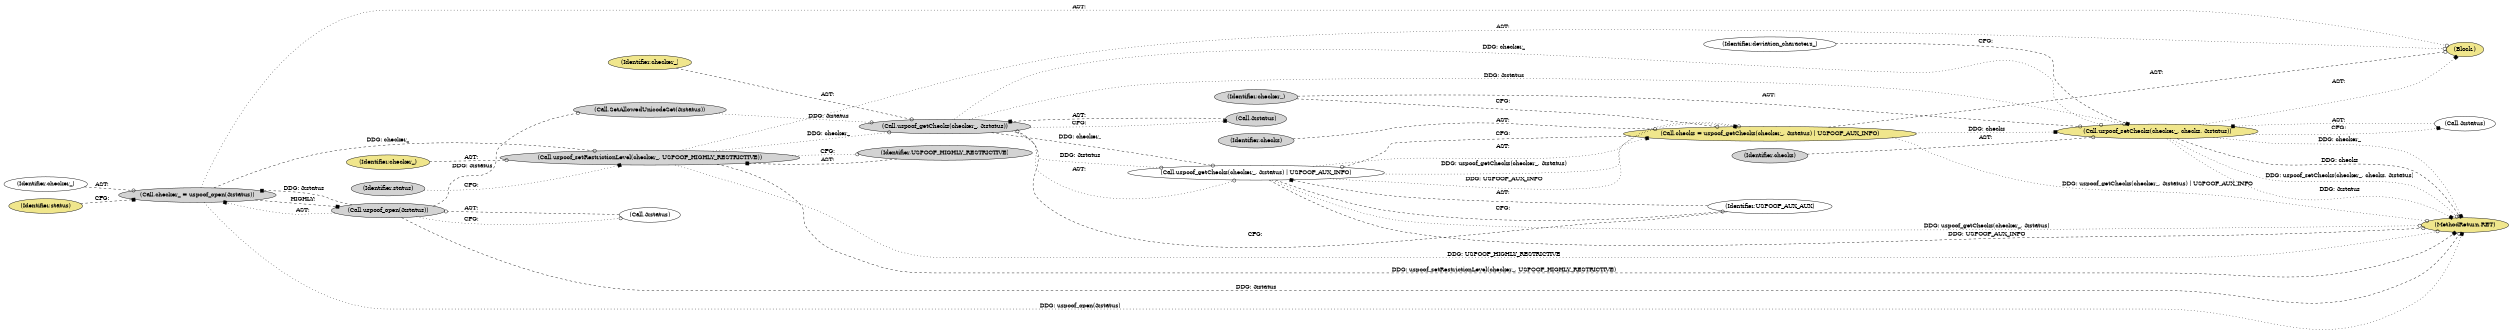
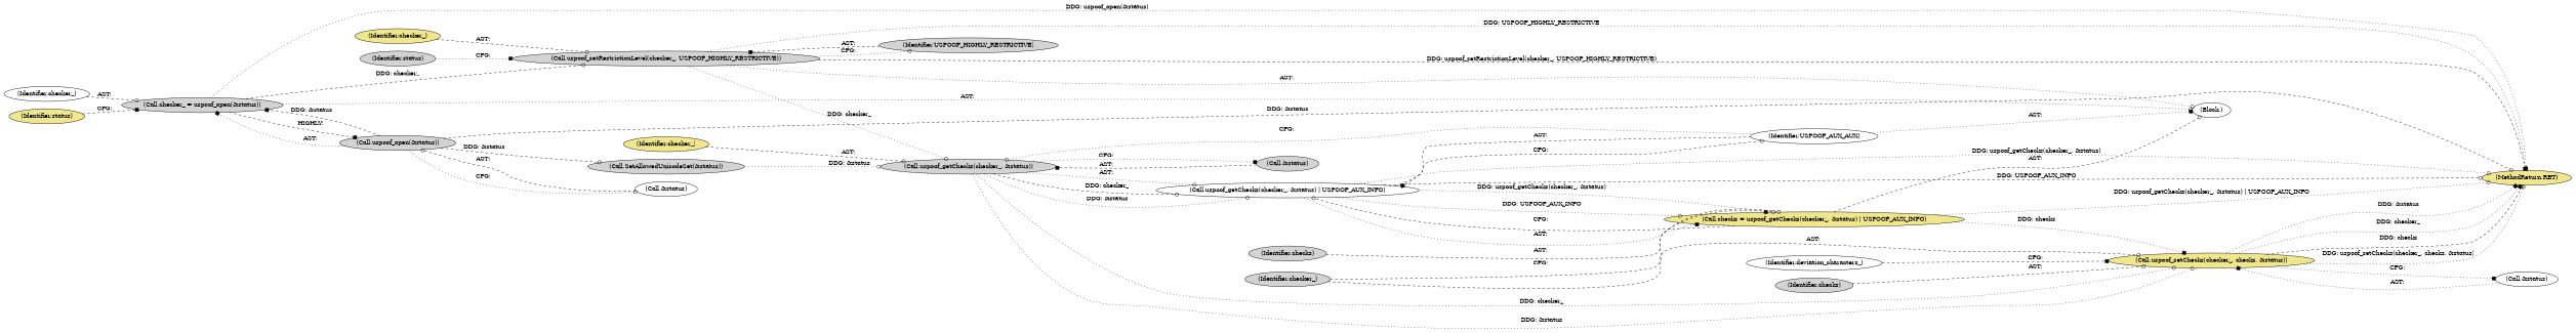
  digraph {
    rankdir=LR
    node [fillcolor=lightgrey style=filled]
    edge [arrowhead=odot style=dotted]
    n1 [label="(Call,checker_ = uspoof_open(&status))"]
    n2 [label="(Call,uspoof_open(&status))"]
    n3 [label="(Call,uspoof_setRestrictionLevel(checker_, USPOOF_HIGHLY_RESTRICTIVE))"]
-   n4 [fillcolor=khaki label="(Block,)"]
+   n4 [fillcolor=white label="(Block,)"]
    n5 [fillcolor=khaki label="(MethodReturn,RET)"]
    n6 [fillcolor=white label="(Call,&status)"]
    n7 [label="(Call,SetAllowedUnicodeSet(&status))"]
    n8 [label="(Call,uspoof_getChecks(checker_, &status))"]
    n9 [label="(Identifier,USPOOF_HIGHLY_RESTRICTIVE)"]
    n10 [fillcolor=white label="(Call,uspoof_getChecks(checker_, &status) | USPOOF_AUX_INFO)"]
    n11 [fillcolor=khaki label="(Call,uspoof_setChecks(checker_, checks, &status))"]
    n12 [label="(Call,&status)"]
    n13 [fillcolor=khaki label="(Call,checks = uspoof_getChecks(checker_, &status) | USPOOF_AUX_INFO)"]
    n14 [fillcolor=white label="(Identifier,USPOOF_AUX_AUX)"]
    n15 [fillcolor=white label="(Call,&status)"]
    n16 [label="(Identifier,checks)"]
    n17 [label="(Identifier,checks)"]
    n18 [fillcolor=white label="(Identifier,deviation_characters_)"]
    n19 [fillcolor=khaki label="(Identifier,checker_)"]
    n20 [fillcolor=khaki label="(Identifier,checker_)"]
    n21 [fillcolor=white label="(Identifier,checker_)"]
    n22 [fillcolor=khaki label="(Identifier,status)"]
    n23 [label="(Identifier,status)"]
    n24 [label="(Identifier,checker_)"]
    n1 -> n2 [arrowhead=box label="HIGHLY: " style=dashed]
    n1 -> n3 [label="DDG: checker_" style=dashed]
    n1 -> n4 [label="AST: "]
    n1 -> n5 [arrowhead=box label="DDG: uspoof_open(&status)"]
    n2 -> n1 [arrowhead=box label="AST: "]
    n2 -> n1 [arrowhead=box label="DDG: &status" style=dashed]
    n2 -> n5 [label="DDG: &status" style=dashed]
    n2 -> n6 [label="CFG: "]
    n2 -> n7 [label="DDG: &status" style=dashed]
    n3 -> n4 [label="AST: "]
    n3 -> n5 [label="DDG: USPOOF_HIGHLY_RESTRICTIVE"]
    n3 -> n5 [arrowhead=box label="DDG: uspoof_setRestrictionLevel(checker_, USPOOF_HIGHLY_RESTRICTIVE)" style=dashed]
    n3 -> n8 [label="DDG: checker_"]
    n3 -> n9 [label="CFG: "]
    n6 -> n2 [label="AST: " style=dashed]
    n7 -> n8 [label="DDG: &status"]
    n8 -> n10 [label="AST: "]
    n8 -> n10 [label="DDG: checker_" style=dashed]
    n8 -> n10 [label="DDG: &status"]
    n8 -> n11 [label="DDG: checker_"]
    n8 -> n11 [label="DDG: &status"]
    n8 -> n12 [arrowhead=box label="CFG: "]
    n9 -> n3 [arrowhead=box label="AST: " style=dashed]
    n10 -> n5 [label="DDG: uspoof_getChecks(checker_, &status)"]
    n10 -> n5 [label="DDG: USPOOF_AUX_INFO" style=dashed]
    n10 -> n13 [arrowhead=box label="AST: "]
    n10 -> n13 [arrowhead=box label="DDG: uspoof_getChecks(checker_, &status)"]
    n10 -> n13 [label="DDG: USPOOF_AUX_INFO"]
    n10 -> n14 [label="CFG: " style=dashed]
-   n11 -> n4 [arrowhead=box label="AST: "]
+   n14 -> n4 [arrowhead=box label="AST: "]
    n11 -> n5 [arrowhead=box label="DDG: &status"]
    n11 -> n5 [arrowhead=box label="DDG: checker_"]
    n11 -> n5 [label="DDG: checks" style=dashed]
    n11 -> n5 [label="DDG: uspoof_setChecks(checker_, checks, &status)"]
    n11 -> n15 [arrowhead=box label="CFG: "]
    n12 -> n8 [arrowhead=box label="AST: " style=dashed]
    n13 -> n4 [label="AST: " style=dashed]
    n13 -> n5 [label="DDG: uspoof_getChecks(checker_, &status) | USPOOF_AUX_INFO"]
    n13 -> n10 [label="CFG: " style=dashed]
    n13 -> n11 [arrowhead=box label="DDG: checks"]
-   n14 -> n8 [label="CFG: " style=dashed]
+   n14 -> n8 [label="CFG: "]
    n14 -> n10 [arrowhead=box label="AST: " style=dashed]
    n15 -> n11 [arrowhead=box label="AST: "]
    n16 -> n13 [label="AST: " style=dashed]
    n17 -> n11 [label="AST: " style=dashed]
    n18 -> n11 [arrowhead=box label="CFG: " style=dashed]
    n19 -> n3 [label="AST: " style=dashed]
    n20 -> n8 [label="AST: " style=dashed]
    n21 -> n1 [label="AST: " style=dashed]
    n22 -> n1 [arrowhead=box label="CFG: " style=dashed]
    n23 -> n3 [arrowhead=box label="CFG: "]
    n24 -> n11 [label="AST: " style=dashed]
    n24 -> n13 [label="CFG: " style=dashed]
  }
